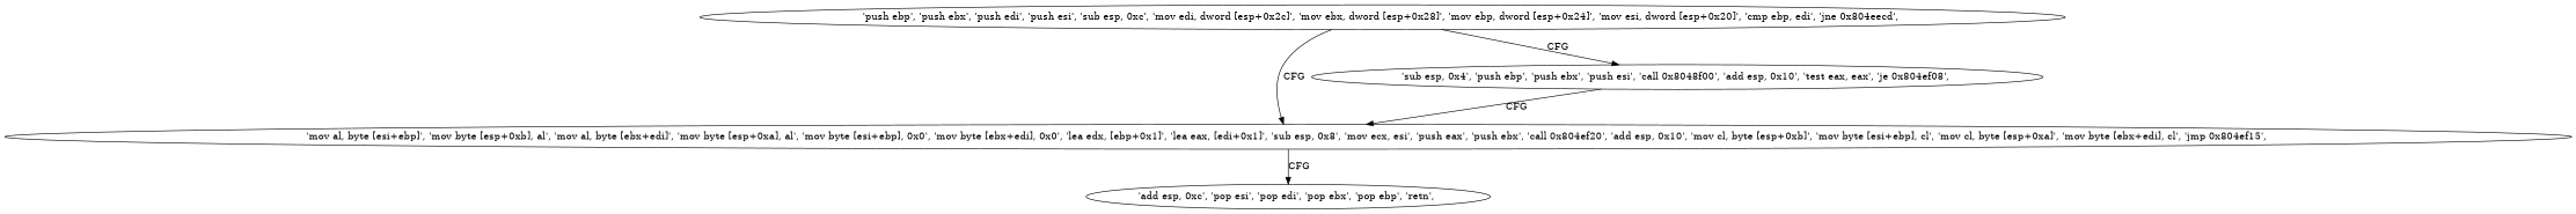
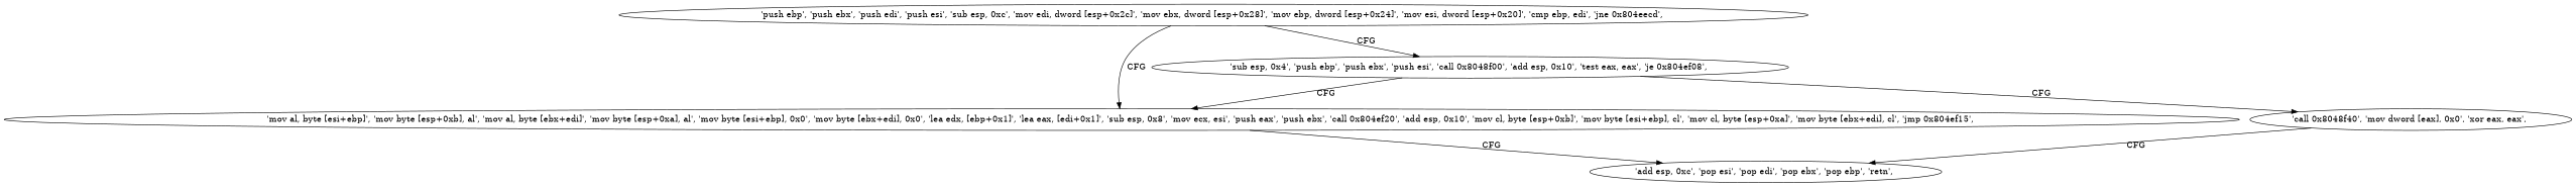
  digraph {
    n1 [label="'push ebp', 'push ebx', 'push edi', 'push esi', 'sub esp, 0xc', 'mov edi, dword [esp+0x2c]', 'mov ebx, dword [esp+0x28]', 'mov ebp, dword [esp+0x24]', 'mov esi, dword [esp+0x20]', 'cmp ebp, edi', 'jne 0x804eecd', "]
    n2 [label="'mov al, byte [esi+ebp]', 'mov byte [esp+0xb], al', 'mov al, byte [ebx+edi]', 'mov byte [esp+0xa], al', 'mov byte [esi+ebp], 0x0', 'mov byte [ebx+edi], 0x0', 'lea edx, [ebp+0x1]', 'lea eax, [edi+0x1]', 'sub esp, 0x8', 'mov ecx, esi', 'push eax', 'push ebx', 'call 0x804ef20', 'add esp, 0x10', 'mov cl, byte [esp+0xb]', 'mov byte [esi+ebp], cl', 'mov cl, byte [esp+0xa]', 'mov byte [ebx+edi], cl', 'jmp 0x804ef15', "]
    n3 [label="'sub esp, 0x4', 'push ebp', 'push ebx', 'push esi', 'call 0x8048f00', 'add esp, 0x10', 'test eax, eax', 'je 0x804ef08', "]
    n4 [label="'add esp, 0xc', 'pop esi', 'pop edi', 'pop ebx', 'pop ebp', 'retn', "]
+   n5 [label="'call 0x8048f40', 'mov dword [eax], 0x0', 'xor eax, eax', "]
    n1 -> n2 [label=CFG]
    n1 -> n3 [label=CFG]
    n2 -> n4 [label=CFG]
    n3 -> n2 [label=CFG]
+   n3 -> n5 [label=CFG]
+   n5 -> n4 [label=CFG]
  }
